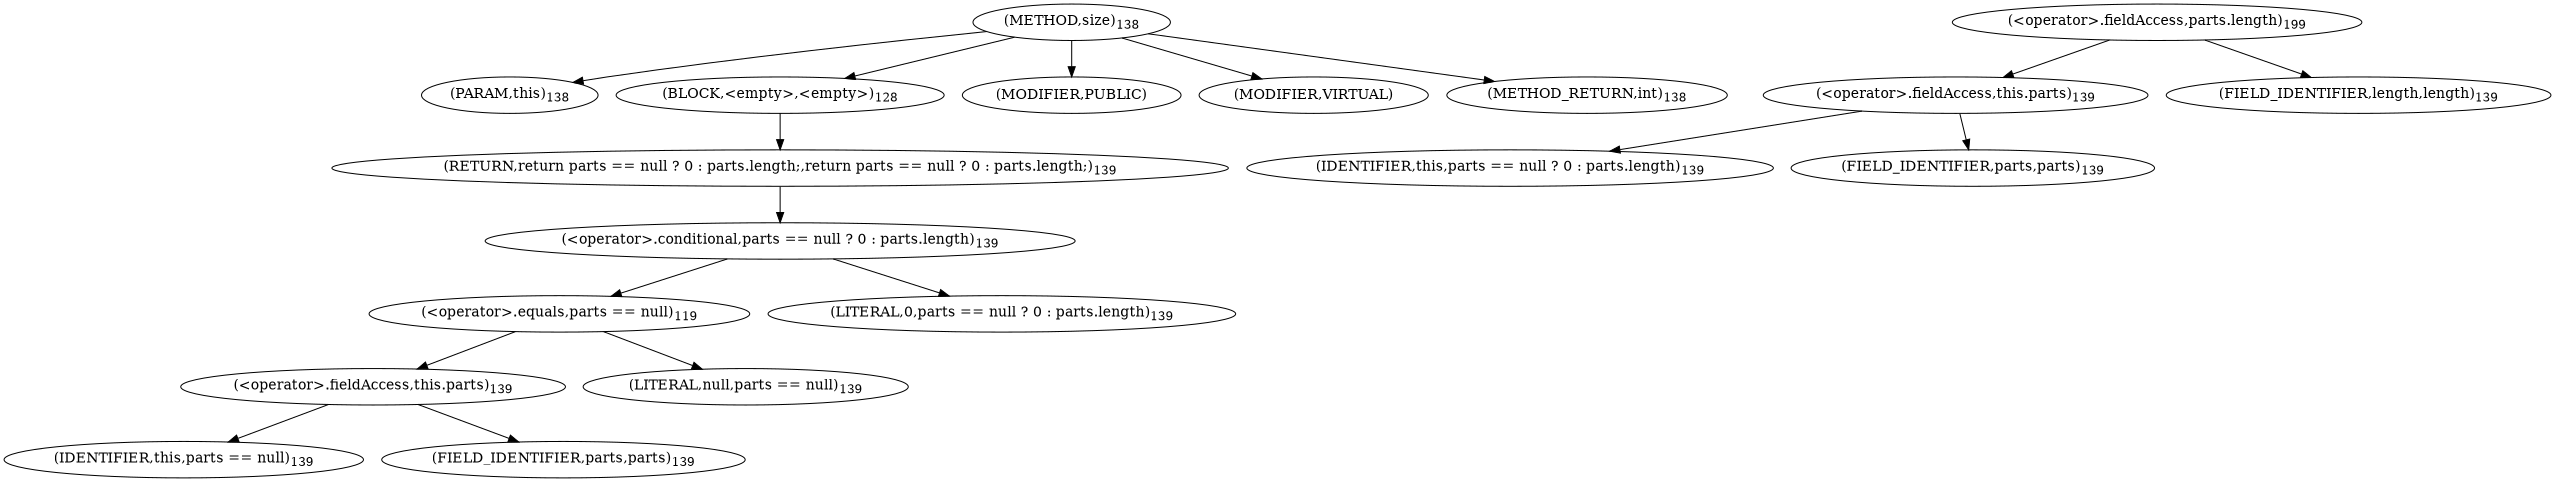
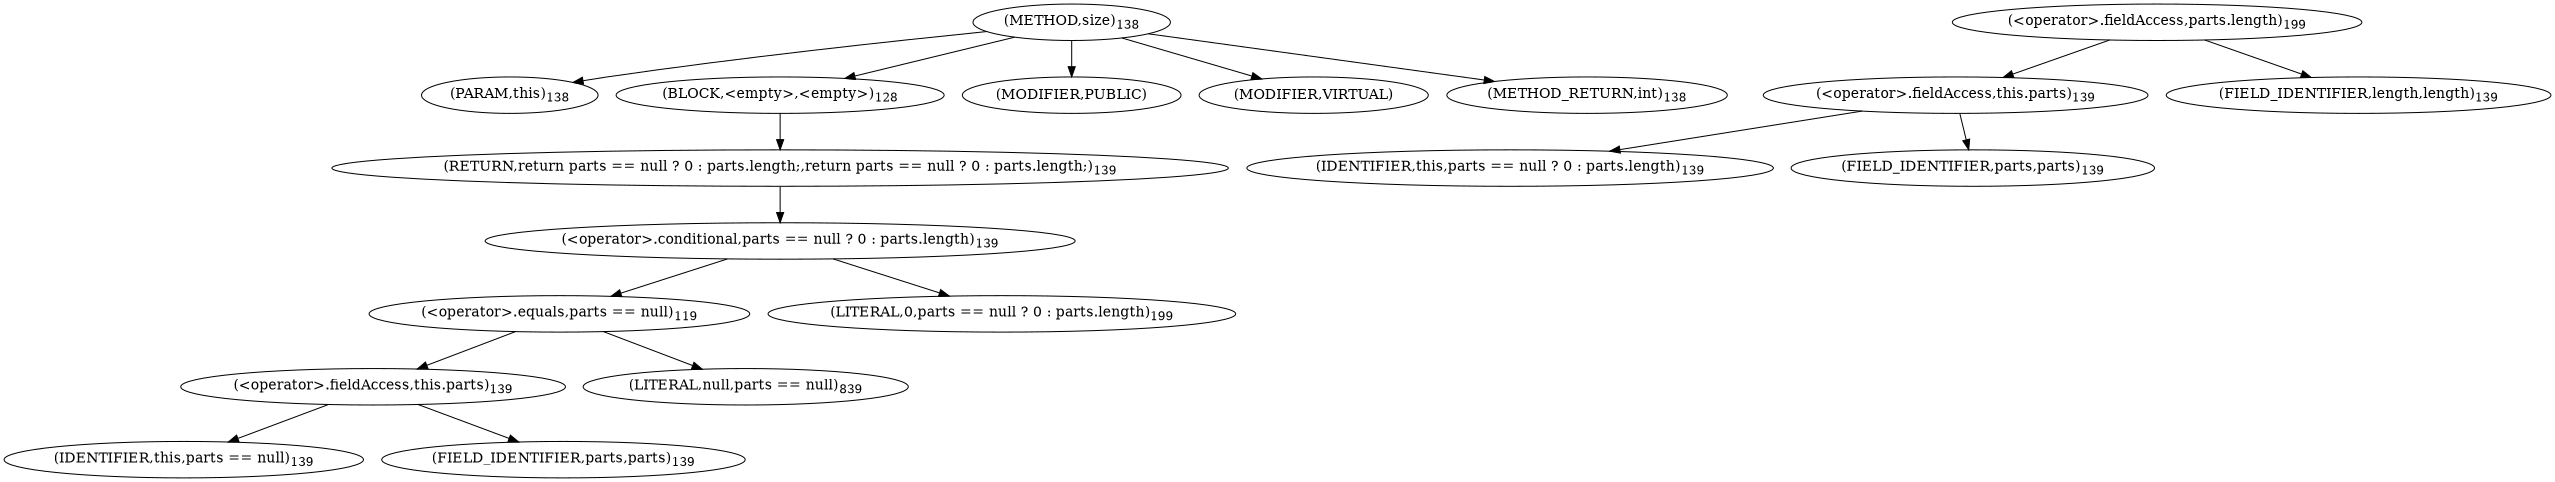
  digraph {
    n1 [label=<(METHOD,size)<SUB>138</SUB>>]
    n2 [label=<(PARAM,this)<SUB>138</SUB>>]
    n3 [label=<(BLOCK,&lt;empty&gt;,&lt;empty&gt;)<SUB>128</SUB>>]
    n4 [label=<(MODIFIER,PUBLIC)>]
    n5 [label=<(MODIFIER,VIRTUAL)>]
    n6 [label=<(METHOD_RETURN,int)<SUB>138</SUB>>]
    n7 [label=<(RETURN,return parts == null ? 0 : parts.length;,return parts == null ? 0 : parts.length;)<SUB>139</SUB>>]
    n8 [label=<(&lt;operator&gt;.conditional,parts == null ? 0 : parts.length)<SUB>139</SUB>>]
    n9 [label=<(&lt;operator&gt;.equals,parts == null)<SUB>119</SUB>>]
-   n10 [label=<(LITERAL,0,parts == null ? 0 : parts.length)<SUB>139</SUB>>]
+   n10 [label=<(LITERAL,0,parts == null ? 0 : parts.length)<SUB>199</SUB>>]
    n11 [label=<(&lt;operator&gt;.fieldAccess,this.parts)<SUB>139</SUB>>]
-   n12 [label=<(LITERAL,null,parts == null)<SUB>139</SUB>>]
+   n12 [label=<(LITERAL,null,parts == null)<SUB>839</SUB>>]
    n13 [label=<(&lt;operator&gt;.fieldAccess,parts.length)<SUB>199</SUB>>]
    n14 [label=<(&lt;operator&gt;.fieldAccess,this.parts)<SUB>139</SUB>>]
    n15 [label=<(FIELD_IDENTIFIER,length,length)<SUB>139</SUB>>]
    n16 [label=<(IDENTIFIER,this,parts == null)<SUB>139</SUB>>]
    n17 [label=<(FIELD_IDENTIFIER,parts,parts)<SUB>139</SUB>>]
    n18 [label=<(IDENTIFIER,this,parts == null ? 0 : parts.length)<SUB>139</SUB>>]
    n19 [label=<(FIELD_IDENTIFIER,parts,parts)<SUB>139</SUB>>]
    n1 -> n2
    n1 -> n3
    n1 -> n4
    n1 -> n5
    n1 -> n6
    n3 -> n7
    n7 -> n8
    n8 -> n9
    n8 -> n10
    n9 -> n11
    n9 -> n12
    n11 -> n16
    n11 -> n17
    n13 -> n14
    n13 -> n15
    n14 -> n18
    n14 -> n19
  }
